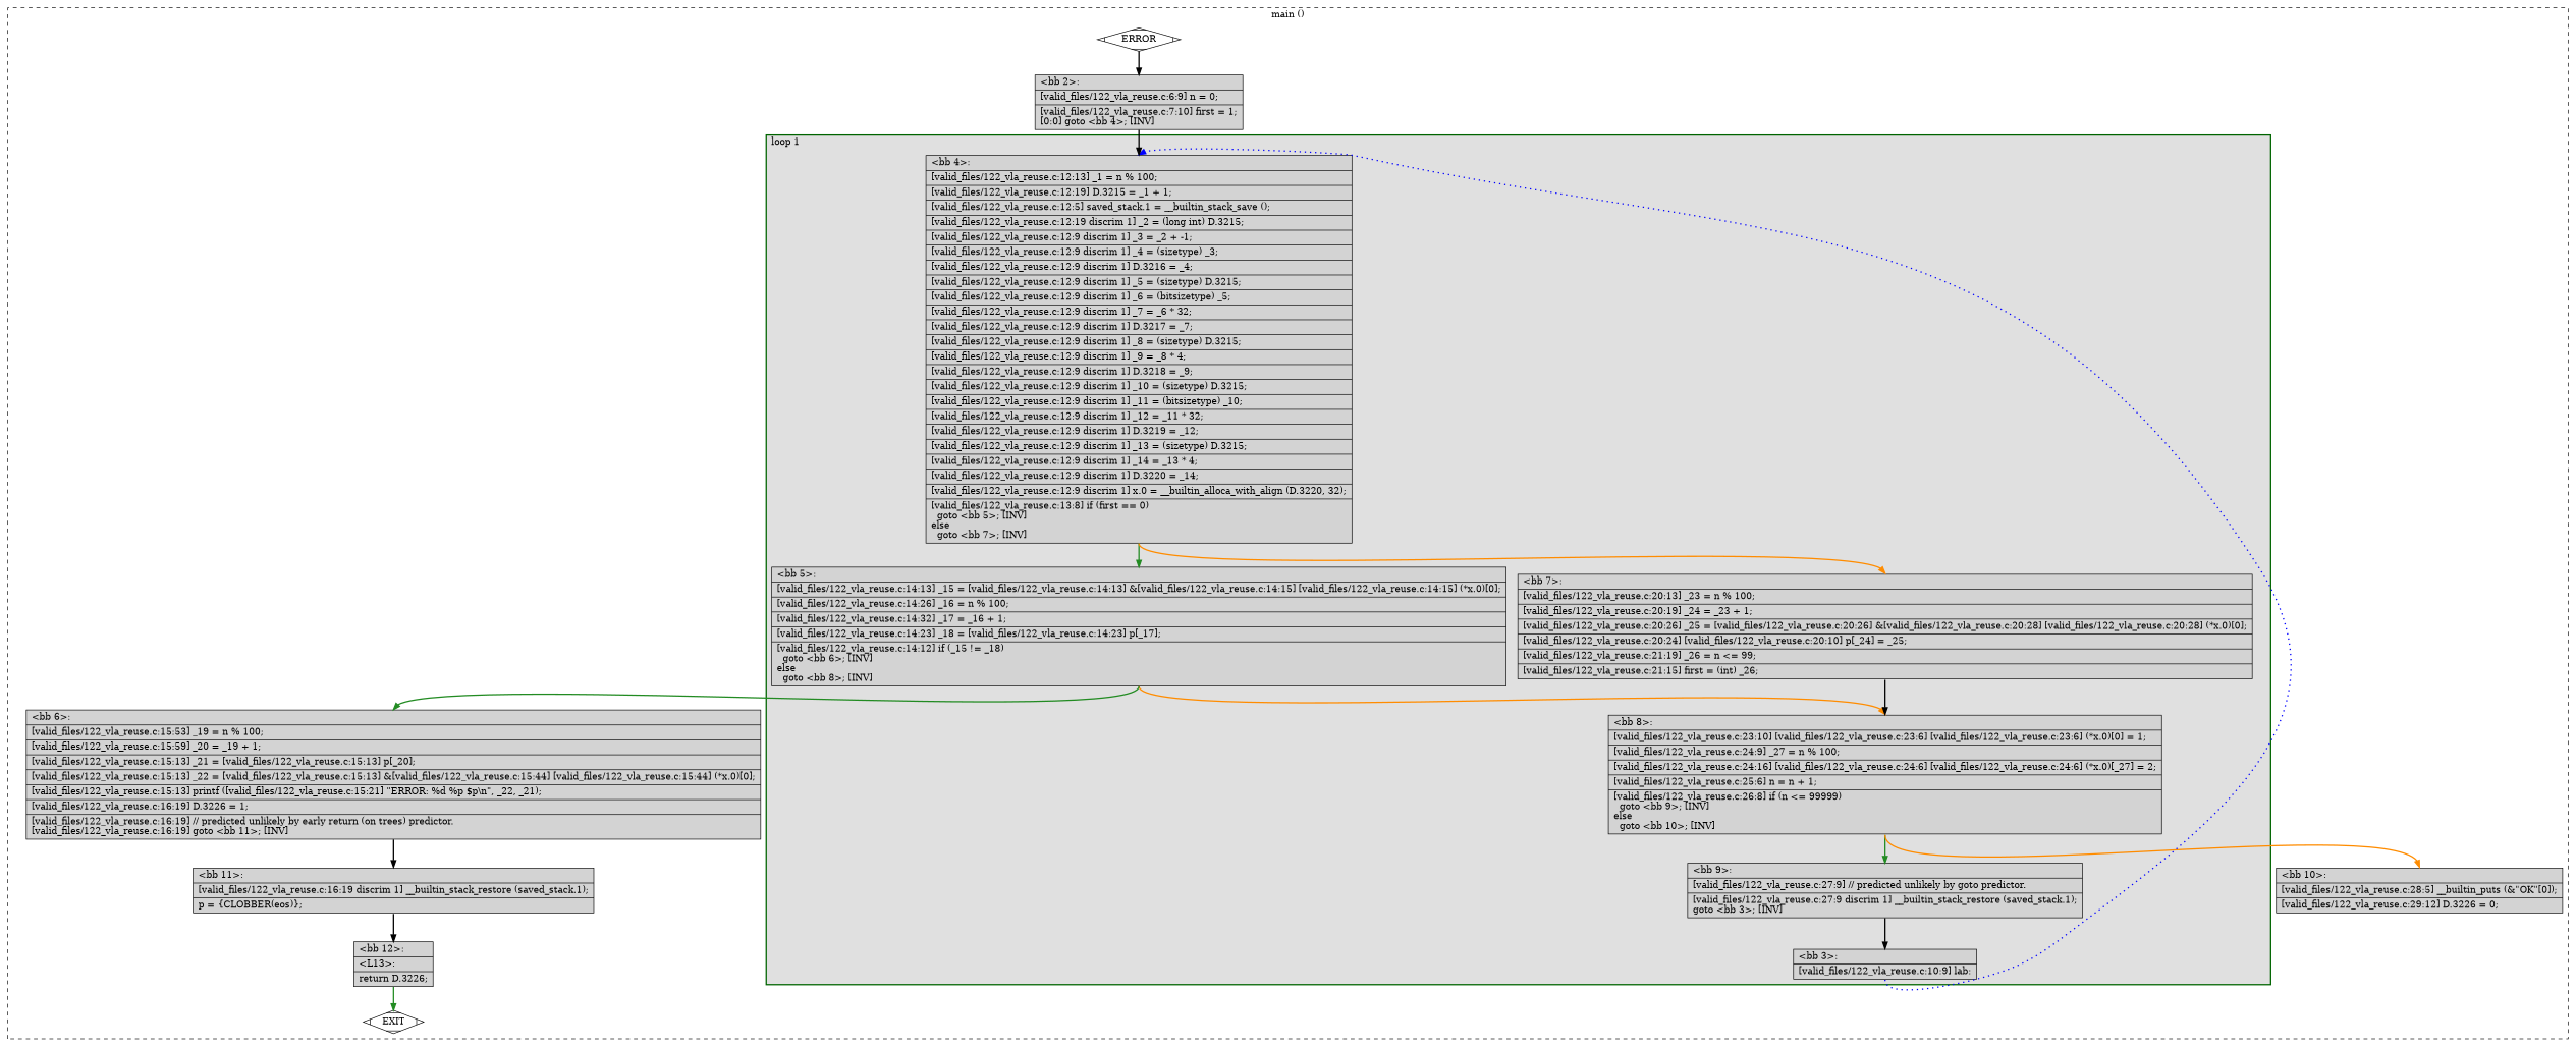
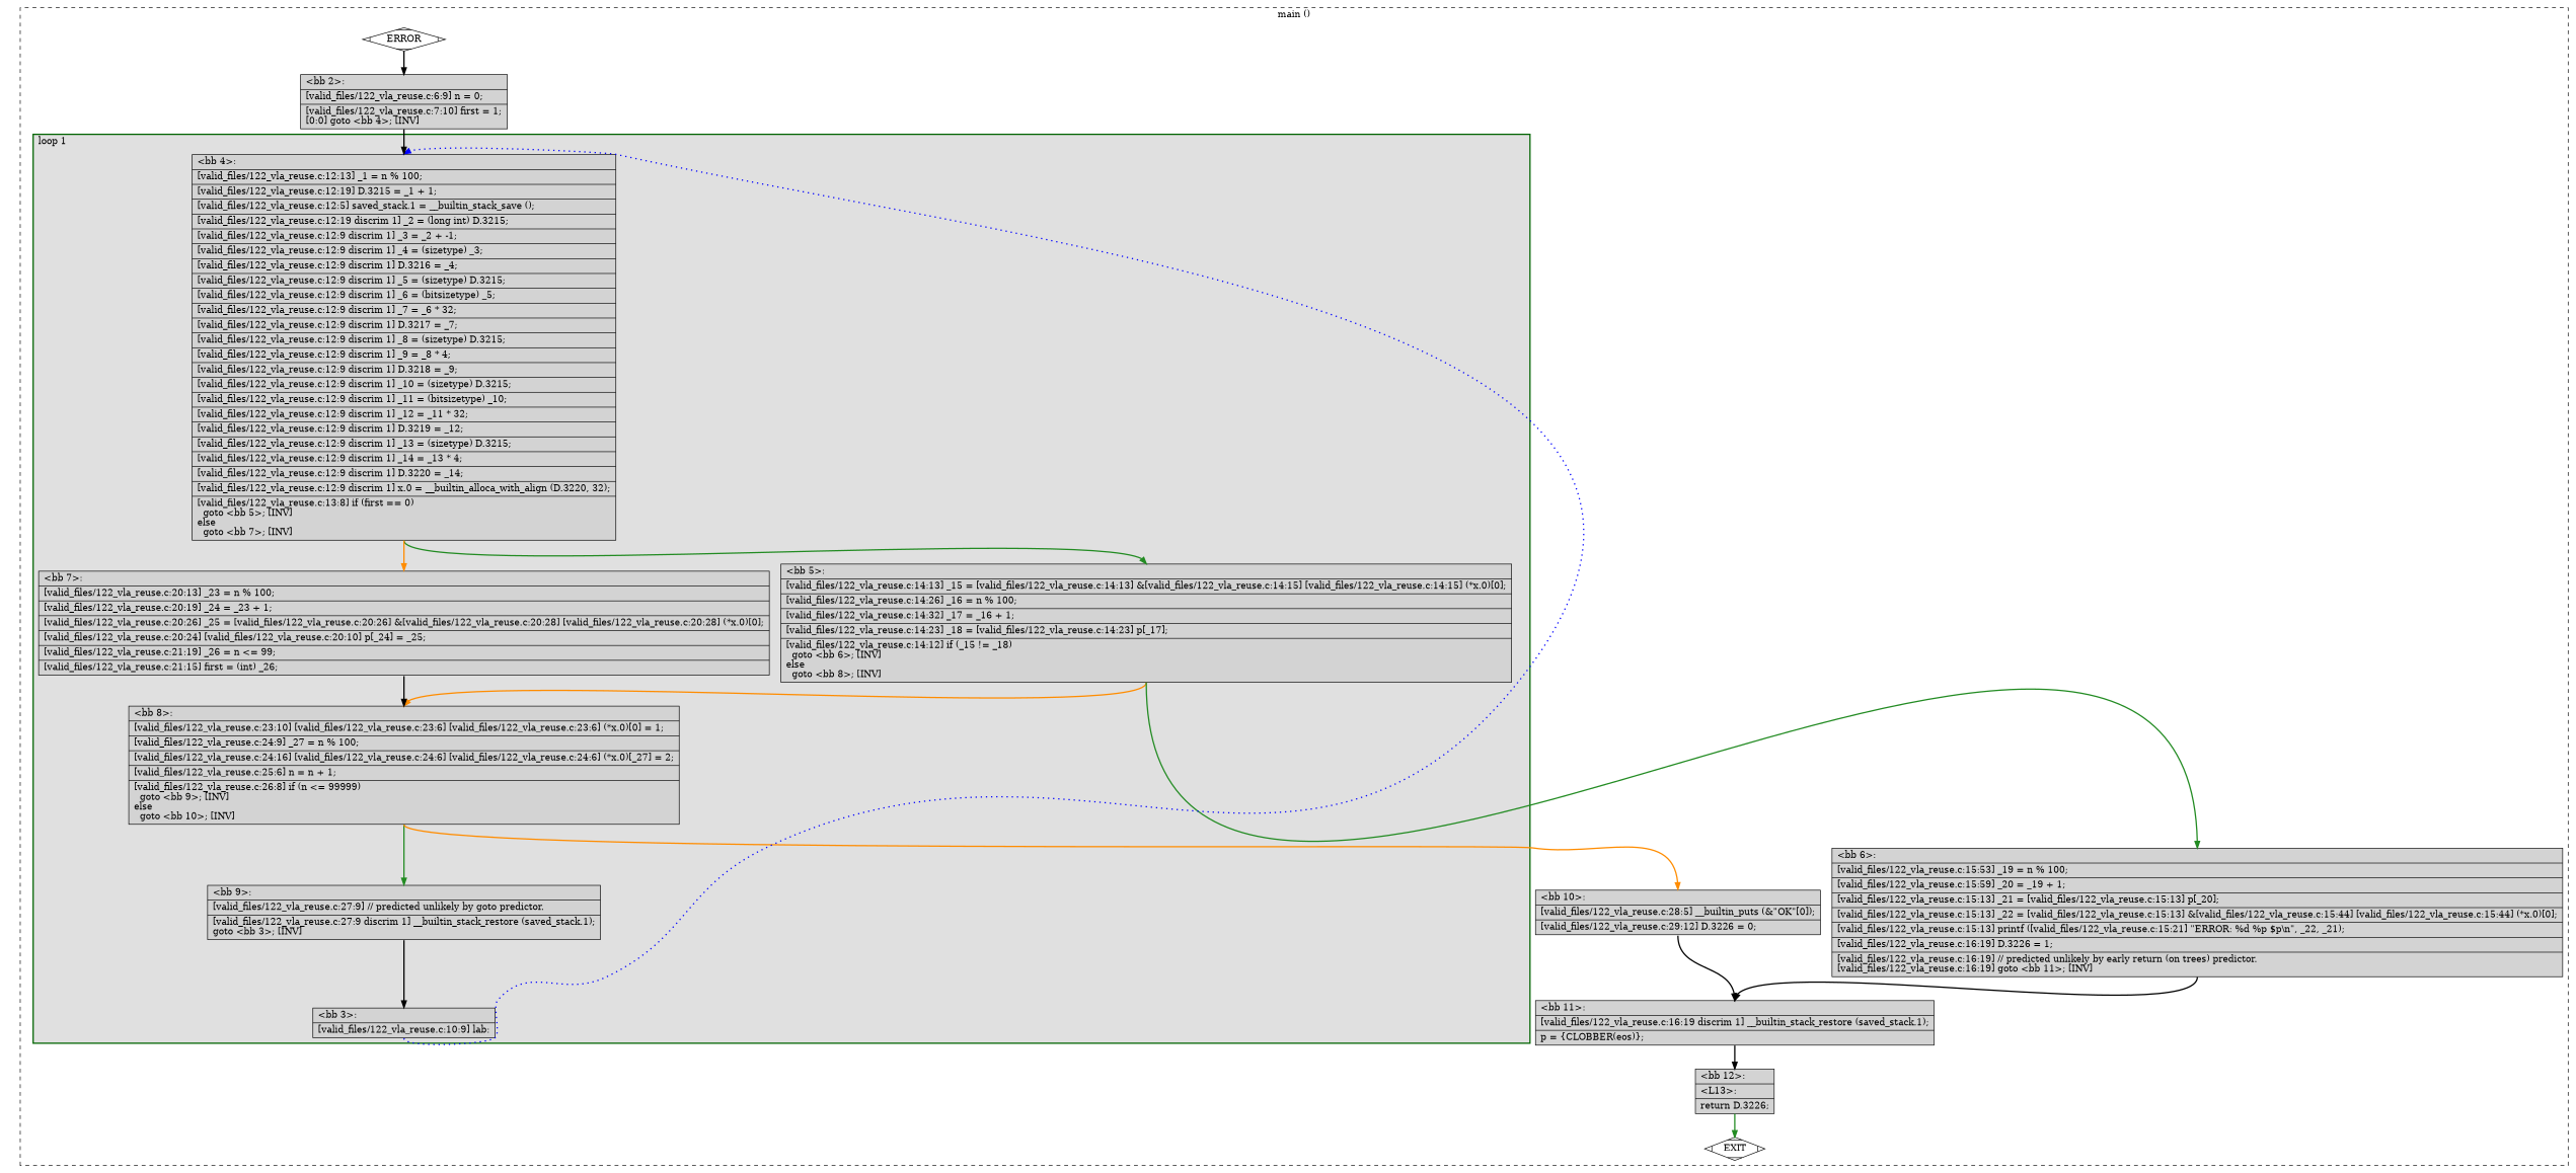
  digraph {
    node [fillcolor=lightgrey shape=record style=filled]
    edge [color=black constraint=true headport=n style="solid,bold" tailport=s weight=10]
    n1 [label="{\<bb\ 4\>:\l|[valid_files/122_vla_reuse.c:12:13]\ _1\ =\ n\ %\ 100;\l|[valid_files/122_vla_reuse.c:12:19]\ D.3215\ =\ _1\ +\ 1;\l|[valid_files/122_vla_reuse.c:12:5]\ saved_stack.1\ =\ __builtin_stack_save\ ();\l|[valid_files/122_vla_reuse.c:12:19\ discrim\ 1]\ _2\ =\ (long\ int)\ D.3215;\l|[valid_files/122_vla_reuse.c:12:9\ discrim\ 1]\ _3\ =\ _2\ +\ -1;\l|[valid_files/122_vla_reuse.c:12:9\ discrim\ 1]\ _4\ =\ (sizetype)\ _3;\l|[valid_files/122_vla_reuse.c:12:9\ discrim\ 1]\ D.3216\ =\ _4;\l|[valid_files/122_vla_reuse.c:12:9\ discrim\ 1]\ _5\ =\ (sizetype)\ D.3215;\l|[valid_files/122_vla_reuse.c:12:9\ discrim\ 1]\ _6\ =\ (bitsizetype)\ _5;\l|[valid_files/122_vla_reuse.c:12:9\ discrim\ 1]\ _7\ =\ _6\ *\ 32;\l|[valid_files/122_vla_reuse.c:12:9\ discrim\ 1]\ D.3217\ =\ _7;\l|[valid_files/122_vla_reuse.c:12:9\ discrim\ 1]\ _8\ =\ (sizetype)\ D.3215;\l|[valid_files/122_vla_reuse.c:12:9\ discrim\ 1]\ _9\ =\ _8\ *\ 4;\l|[valid_files/122_vla_reuse.c:12:9\ discrim\ 1]\ D.3218\ =\ _9;\l|[valid_files/122_vla_reuse.c:12:9\ discrim\ 1]\ _10\ =\ (sizetype)\ D.3215;\l|[valid_files/122_vla_reuse.c:12:9\ discrim\ 1]\ _11\ =\ (bitsizetype)\ _10;\l|[valid_files/122_vla_reuse.c:12:9\ discrim\ 1]\ _12\ =\ _11\ *\ 32;\l|[valid_files/122_vla_reuse.c:12:9\ discrim\ 1]\ D.3219\ =\ _12;\l|[valid_files/122_vla_reuse.c:12:9\ discrim\ 1]\ _13\ =\ (sizetype)\ D.3215;\l|[valid_files/122_vla_reuse.c:12:9\ discrim\ 1]\ _14\ =\ _13\ *\ 4;\l|[valid_files/122_vla_reuse.c:12:9\ discrim\ 1]\ D.3220\ =\ _14;\l|[valid_files/122_vla_reuse.c:12:9\ discrim\ 1]\ x.0\ =\ __builtin_alloca_with_align\ (D.3220,\ 32);\l|[valid_files/122_vla_reuse.c:13:8]\ if\ (first\ ==\ 0)\l\ \ goto\ \<bb\ 5\>;\ [INV]\lelse\l\ \ goto\ \<bb\ 7\>;\ [INV]\l}"]
    n2 [label="{\<bb\ 5\>:\l|[valid_files/122_vla_reuse.c:14:13]\ _15\ =\ [valid_files/122_vla_reuse.c:14:13]\ &[valid_files/122_vla_reuse.c:14:15]\ [valid_files/122_vla_reuse.c:14:15]\ (*x.0)[0];\l|[valid_files/122_vla_reuse.c:14:26]\ _16\ =\ n\ %\ 100;\l|[valid_files/122_vla_reuse.c:14:32]\ _17\ =\ _16\ +\ 1;\l|[valid_files/122_vla_reuse.c:14:23]\ _18\ =\ [valid_files/122_vla_reuse.c:14:23]\ p[_17];\l|[valid_files/122_vla_reuse.c:14:12]\ if\ (_15\ !=\ _18)\l\ \ goto\ \<bb\ 6\>;\ [INV]\lelse\l\ \ goto\ \<bb\ 8\>;\ [INV]\l}"]
    n3 [label="{\<bb\ 7\>:\l|[valid_files/122_vla_reuse.c:20:13]\ _23\ =\ n\ %\ 100;\l|[valid_files/122_vla_reuse.c:20:19]\ _24\ =\ _23\ +\ 1;\l|[valid_files/122_vla_reuse.c:20:26]\ _25\ =\ [valid_files/122_vla_reuse.c:20:26]\ &[valid_files/122_vla_reuse.c:20:28]\ [valid_files/122_vla_reuse.c:20:28]\ (*x.0)[0];\l|[valid_files/122_vla_reuse.c:20:24]\ [valid_files/122_vla_reuse.c:20:10]\ p[_24]\ =\ _25;\l|[valid_files/122_vla_reuse.c:21:19]\ _26\ =\ n\ \<=\ 99;\l|[valid_files/122_vla_reuse.c:21:15]\ first\ =\ (int)\ _26;\l}"]
    n4 [label="{\<bb\ 8\>:\l|[valid_files/122_vla_reuse.c:23:10]\ [valid_files/122_vla_reuse.c:23:6]\ [valid_files/122_vla_reuse.c:23:6]\ (*x.0)[0]\ =\ 1;\l|[valid_files/122_vla_reuse.c:24:9]\ _27\ =\ n\ %\ 100;\l|[valid_files/122_vla_reuse.c:24:16]\ [valid_files/122_vla_reuse.c:24:6]\ [valid_files/122_vla_reuse.c:24:6]\ (*x.0)[_27]\ =\ 2;\l|[valid_files/122_vla_reuse.c:25:6]\ n\ =\ n\ +\ 1;\l|[valid_files/122_vla_reuse.c:26:8]\ if\ (n\ \<=\ 99999)\l\ \ goto\ \<bb\ 9\>;\ [INV]\lelse\l\ \ goto\ \<bb\ 10\>;\ [INV]\l}"]
    n5 [label="{\<bb\ 9\>:\l|[valid_files/122_vla_reuse.c:27:9]\ //\ predicted\ unlikely\ by\ goto\ predictor.\l|[valid_files/122_vla_reuse.c:27:9\ discrim\ 1]\ __builtin_stack_restore\ (saved_stack.1);\lgoto\ \<bb\ 3\>;\ [INV]\l}"]
    n6 [label="{\<bb\ 3\>:\l|[valid_files/122_vla_reuse.c:10:9]\ lab:\l}"]
    n7 [label="{\<bb\ 6\>:\l|[valid_files/122_vla_reuse.c:15:53]\ _19\ =\ n\ %\ 100;\l|[valid_files/122_vla_reuse.c:15:59]\ _20\ =\ _19\ +\ 1;\l|[valid_files/122_vla_reuse.c:15:13]\ _21\ =\ [valid_files/122_vla_reuse.c:15:13]\ p[_20];\l|[valid_files/122_vla_reuse.c:15:13]\ _22\ =\ [valid_files/122_vla_reuse.c:15:13]\ &[valid_files/122_vla_reuse.c:15:44]\ [valid_files/122_vla_reuse.c:15:44]\ (*x.0)[0];\l|[valid_files/122_vla_reuse.c:15:13]\ printf\ ([valid_files/122_vla_reuse.c:15:21]\ \"ERROR:\ %d\ %p\ $p\\n\",\ _22,\ _21);\l|[valid_files/122_vla_reuse.c:16:19]\ D.3226\ =\ 1;\l|[valid_files/122_vla_reuse.c:16:19]\ //\ predicted\ unlikely\ by\ early\ return\ (on\ trees)\ predictor.\l[valid_files/122_vla_reuse.c:16:19]\ goto\ \<bb\ 11\>;\ [INV]\l}"]
    n8 [label="{\<bb\ 10\>:\l|[valid_files/122_vla_reuse.c:28:5]\ __builtin_puts\ (&\"OK\"[0]);\l|[valid_files/122_vla_reuse.c:29:12]\ D.3226\ =\ 0;\l}"]
    n9 [fillcolor=white label=ERROR shape=Mdiamond]
    n10 [fillcolor=white label=EXIT shape=Mdiamond]
    n11 [label="{\<bb\ 2\>:\l|[valid_files/122_vla_reuse.c:6:9]\ n\ =\ 0;\l|[valid_files/122_vla_reuse.c:7:10]\ first\ =\ 1;\l[0:0]\ goto\ \<bb\ 4\>;\ [INV]\l}"]
    n12 [label="{\<bb\ 11\>:\l|[valid_files/122_vla_reuse.c:16:19\ discrim\ 1]\ __builtin_stack_restore\ (saved_stack.1);\l|p\ =\ \{CLOBBER(eos)\};\l}"]
    n13 [label="{\<bb\ 12\>:\l|\<L13\>:\l|return\ D.3226;\l}"]
    subgraph cluster_1 {
      color=black
      label="main ()"
      style=dashed
      n7
      n8
      n9
      n10
      n11
      n12
      n13
      subgraph cluster_2 {
        color=darkgreen
        fillcolor=grey88
        label="loop 1"
        labeljust=l
        penwidth=2
        style=filled
        n1
        n2
        n3
        n4
        n5
        n6
      }
    }
    n1 -> n2 [color=forestgreen]
    n1 -> n3 [color=darkorange]
    n2 -> n4 [color=darkorange]
    n2 -> n7 [color=forestgreen]
    n3 -> n4 [weight=100]
    n4 -> n5 [color=forestgreen]
    n4 -> n8 [color=darkorange]
    n5 -> n6 [weight=100]
    n6 -> n1 [color=blue constraint=false style="dotted,bold"]
    n7 -> n12 [weight=100]
+   n8 -> n12 [weight=100]
    n9 -> n10 [style=invis color="" weight=""]
    n9 -> n11 [weight=100]
    n11 -> n1 [weight=100]
    n12 -> n13 [weight=100]
    n13 -> n10 [color=forestgreen]
  }
